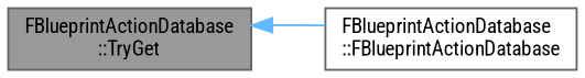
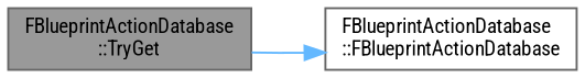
  digraph {
    rankdir=LR
    fontname="Roboto Condensed"
    node [fontname="Roboto Condensed" fontsize=10 shape=box style=filled]
    n1 [color=gray40 fillcolor=grey60 fontcolor=black height=0.2 label="FBlueprintActionDatabase\l::TryGet" width=0.4]
    n2 [color=grey40 fillcolor=white height=0.2 label="FBlueprintActionDatabase\l::FBlueprintActionDatabase" width=0.4]
-   n2 -> n1 [color=steelblue1 fontname="Roboto Condensed" fontsize=10 labelfontname=Helvetica labelfontsize=10 style=solid]
+   n1 -> n2 [color=steelblue1 fontname="Roboto Condensed" fontsize=10 labelfontname=Helvetica labelfontsize=10 style=solid]
  }
